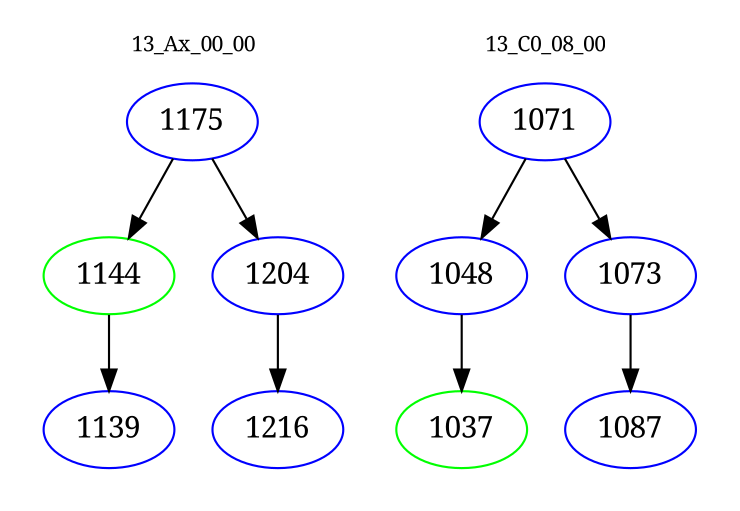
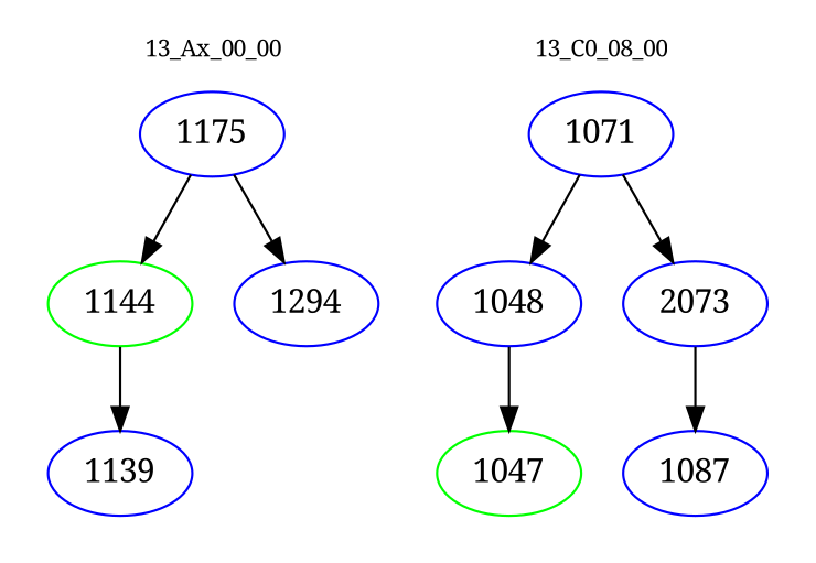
  digraph {
    fontname="Noto Serif"
    node [color=blue fontname="Noto Serif"]
    edge [color=black fontname="Noto Serif"]
    n1 [label=1175]
    n2 [color=green label=1144]
-   n3 [label=1204]
+   n3 [label=1294]
    n4 [label=1139]
-   n5 [label=1216]
    n6 [label=1071]
    n7 [label=1048]
-   n8 [label=1073]
-   n9 [color=green label=1037]
+   n8 [label=2073]
+   n9 [color=green label=1047]
    n10 [label=1087]
    subgraph cluster_1 {
      color=white
      fontsize=10
      label="13_Ax_00_00"
      n1
      n2
      n3
      n4
-     n5
    }
    subgraph cluster_2 {
      color=white
      fontsize=10
      label="13_C0_08_00"
      n6
      n7
      n8
      n9
      n10
    }
    n1 -> n2
    n1 -> n3
    n2 -> n4
-   n3 -> n5
    n6 -> n7
    n6 -> n8
    n7 -> n9
    n8 -> n10
  }
